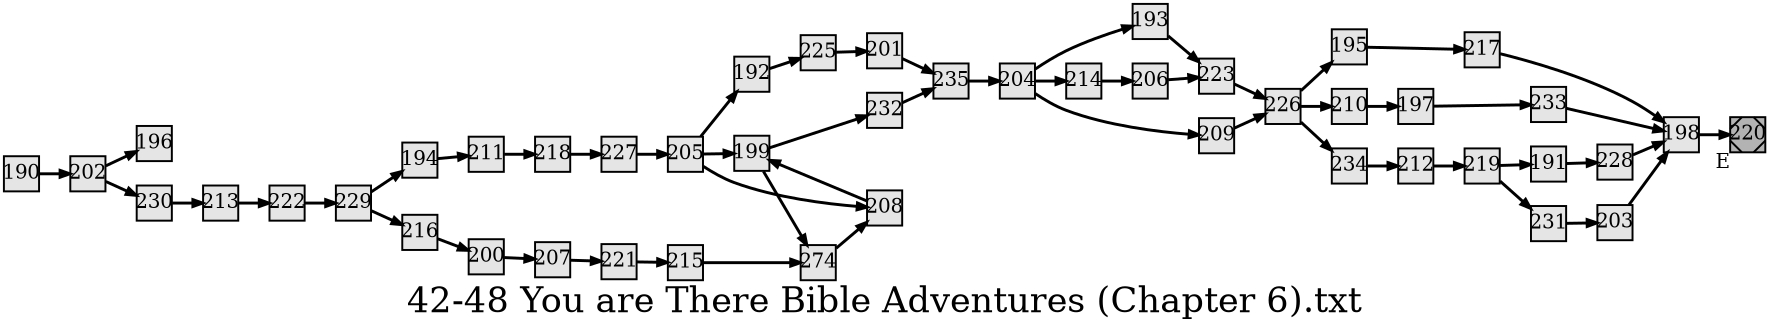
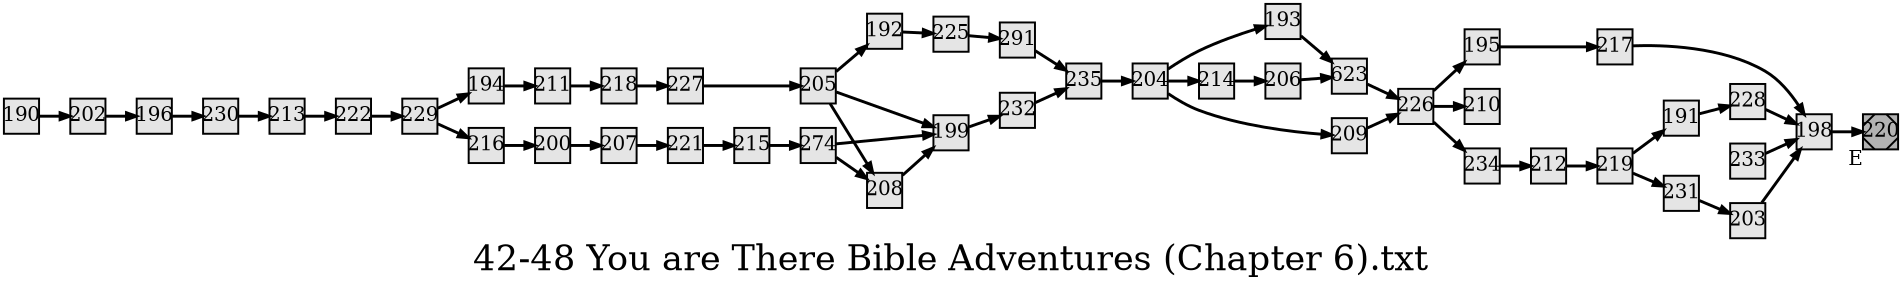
  digraph {
    fontsize=36
    label="42-48 You are There Bible Adventures (Chapter 6).txt"
    nodesep=0.35
    ordering=out
    rankdir=LR
    ranksep=0.45
    node [fillcolor=grey90 fixedsize=true fontsize=20 labelfloat=true margin="0,0" penwidth=2 regular=true shape=rect style=filled]
    edge [fontsize=12 labelfloat=true penwidth=3]
    190
    202
    196
    230
    191
    228
    198
    220 [fillcolor=grey70 shape=Msquare xlabel=E]
    192
    225
-   201
+   201 [label=291]
    235
    193
-   223
+   223 [label=623]
    226
    195
    210
    234
    194
    211
    218
    227
    217
    213
    222
-   197
    233
    199
    232
    204
    200
    207
    221
    215
    214
    209
    203
    206
    205
    208
    n41 [label=274]
    212
    219
    231
    229
    216
    190 -> 202
    202 -> 196
-   202 -> 230
+   196 -> 230
    230 -> 213
    191 -> 228
    228 -> 198
    198 -> 220
    192 -> 225
    225 -> 201
    201 -> 235
    235 -> 204
    193 -> 223
    223 -> 226
    226 -> 195
    226 -> 210
    226 -> 234
    195 -> 217
-   210 -> 197
    234 -> 212
    194 -> 211
    211 -> 218
    218 -> 227
    227 -> 205
    217 -> 198
    213 -> 222
    222 -> 229
-   197 -> 233
    233 -> 198
    199 -> 232
    232 -> 235
    204 -> 193
    204 -> 214
    204 -> 209
    200 -> 207
    207 -> 221
    221 -> 215
    215 -> n41
    214 -> 206
    209 -> 226
    203 -> 198
    206 -> 223
    205 -> 192
    205 -> 199
    205 -> 208
    208 -> 199
-   199 -> n41
+   n41 -> 199
    n41 -> 208
    212 -> 219
    219 -> 191
    219 -> 231
    231 -> 203
    229 -> 194
    229 -> 216
    216 -> 200
  }
